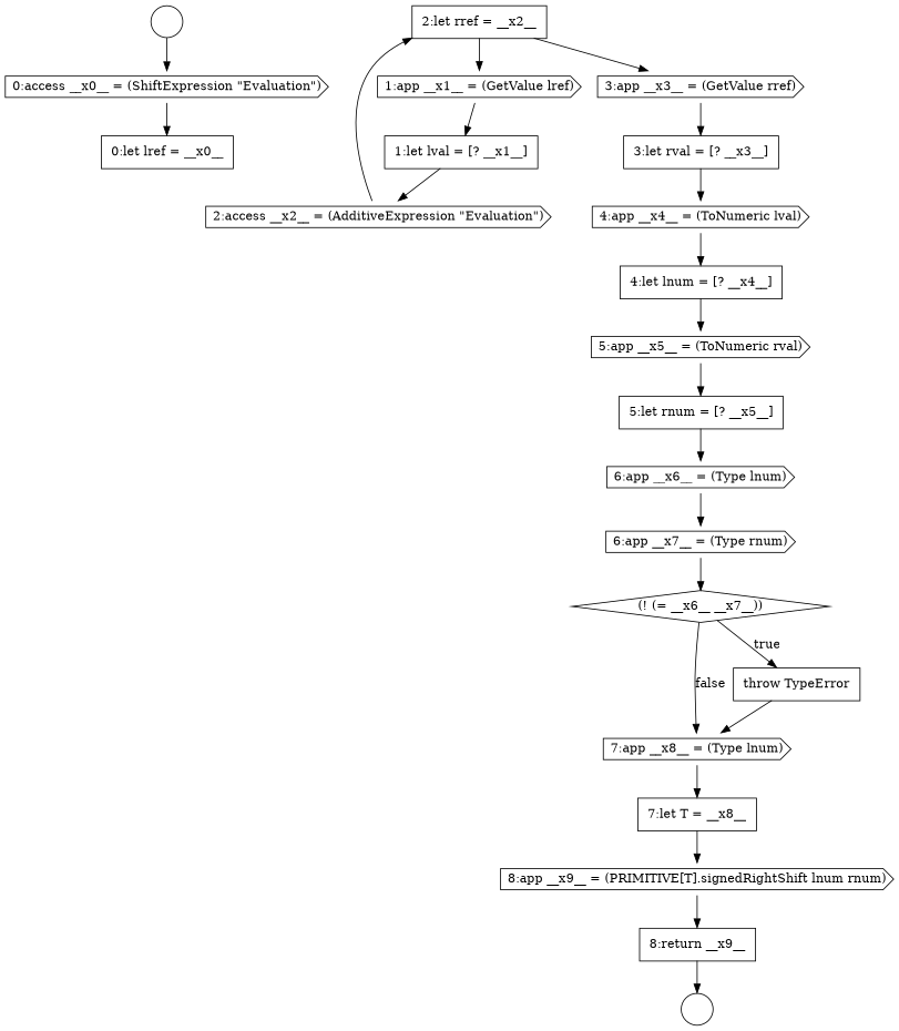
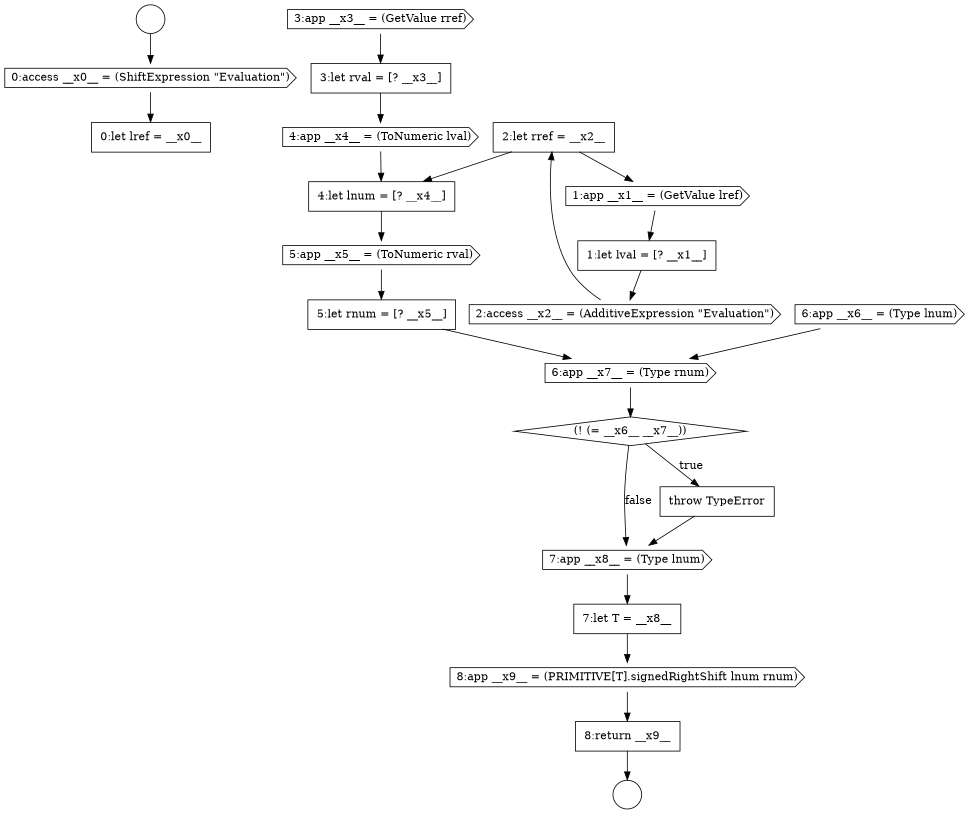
  digraph {
    node [color=black fillcolor=white shape=cds style=filled]
    edge [color=black]
    n1 [label=<<font color="black">0:access __x0__ = (ShiftExpression &quot;Evaluation&quot;)</font>>]
    n2 [label=<<font color="black">     <table border="0" cellborder="1" cellspacing="0" cellpadding="10">       <tr><td align="left">0:let lref = __x0__</td></tr>     </table>   </font>> margin=0 shape=none]
    n3 [label=<<font color="black">     <table border="0" cellborder="1" cellspacing="0" cellpadding="10">       <tr><td align="left">8:return __x9__</td></tr>     </table>   </font>> margin=0 shape=none]
    n4 [label=" " shape=circle]
    n5 [label=<<font color="black">6:app __x7__ = (Type rnum)</font>>]
    n6 [label=<<font color="black">(! (= __x6__ __x7__))</font>> shape=diamond]
    n7 [label=<<font color="black">7:app __x8__ = (Type lnum)</font>>]
    n8 [label=<<font color="black">     <table border="0" cellborder="1" cellspacing="0" cellpadding="10">       <tr><td align="left">throw TypeError</td></tr>     </table>   </font>> margin=0 shape=none]
    n9 [label=<<font color="black">     <table border="0" cellborder="1" cellspacing="0" cellpadding="10">       <tr><td align="left">4:let lnum = [? __x4__]</td></tr>     </table>   </font>> margin=0 shape=none]
    n10 [label=<<font color="black">5:app __x5__ = (ToNumeric rval)</font>>]
    n11 [label=<<font color="black">     <table border="0" cellborder="1" cellspacing="0" cellpadding="10">       <tr><td align="left">5:let rnum = [? __x5__]</td></tr>     </table>   </font>> margin=0 shape=none]
    n12 [label=<<font color="black">2:access __x2__ = (AdditiveExpression &quot;Evaluation&quot;)</font>>]
    n13 [label=<<font color="black">     <table border="0" cellborder="1" cellspacing="0" cellpadding="10">       <tr><td align="left">2:let rref = __x2__</td></tr>     </table>   </font>> margin=0 shape=none]
    n14 [label=<<font color="black">3:app __x3__ = (GetValue rref)</font>>]
    n15 [label=<<font color="black">1:app __x1__ = (GetValue lref)</font>>]
    n16 [label=<<font color="black">     <table border="0" cellborder="1" cellspacing="0" cellpadding="10">       <tr><td align="left">3:let rval = [? __x3__]</td></tr>     </table>   </font>> margin=0 shape=none]
    n17 [label=<<font color="black">     <table border="0" cellborder="1" cellspacing="0" cellpadding="10">       <tr><td align="left">7:let T = __x8__</td></tr>     </table>   </font>> margin=0 shape=none]
    n18 [label=<<font color="black">8:app __x9__ = (PRIMITIVE[T].signedRightShift lnum rnum)</font>>]
    n19 [label=<<font color="black">4:app __x4__ = (ToNumeric lval)</font>>]
    n20 [label=" " shape=circle]
    n21 [label=<<font color="black">     <table border="0" cellborder="1" cellspacing="0" cellpadding="10">       <tr><td align="left">1:let lval = [? __x1__]</td></tr>     </table>   </font>> margin=0 shape=none]
    n22 [label=<<font color="black">6:app __x6__ = (Type lnum)</font>>]
    n1 -> n2
    n3 -> n4
    n5 -> n6
    n6 -> n7 [label=<<font color="black">false</font>>]
    n6 -> n8 [label=<<font color="black">true</font>>]
    n7 -> n17
    n8 -> n7
    n9 -> n10
    n10 -> n11
-   n11 -> n22
+   n11 -> n5
    n12 -> n13
-   n13 -> n14
+   n13 -> n9
    n13 -> n15
    n14 -> n16
    n15 -> n21
    n16 -> n19
    n17 -> n18
    n18 -> n3
    n19 -> n9
    n20 -> n1
    n21 -> n12
    n22 -> n5
  }
